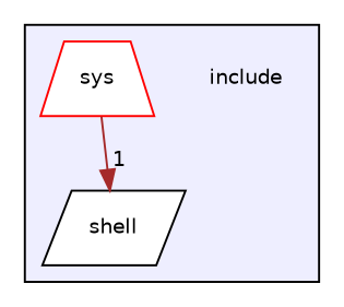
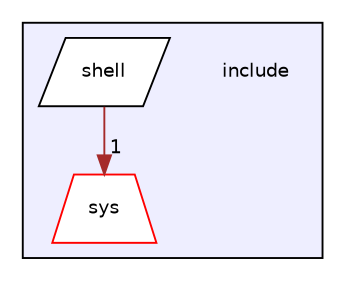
  digraph {
    compound=true
    node [fontname=Helvetica fontsize=10 fillcolor=white style=filled]
    n1 [label=include shape=plaintext fillcolor="" style=""]
    n2 [label=shell shape=parallelogram]
    n3 [color=red label=sys shape=trapezium]
    subgraph cluster_1 {
      bgcolor="#eeeeff"
      pencolor=black
      n1
      n2
      n3
    }
-   n3 -> n2 [headlabel=1 labeldistance=1.5 labelfontname=Helvetica labelfontsize=10 color=brown]
+   n2 -> n3 [headlabel=1 labeldistance=1.5 labelfontname=Helvetica labelfontsize=10 color=brown]
  }
